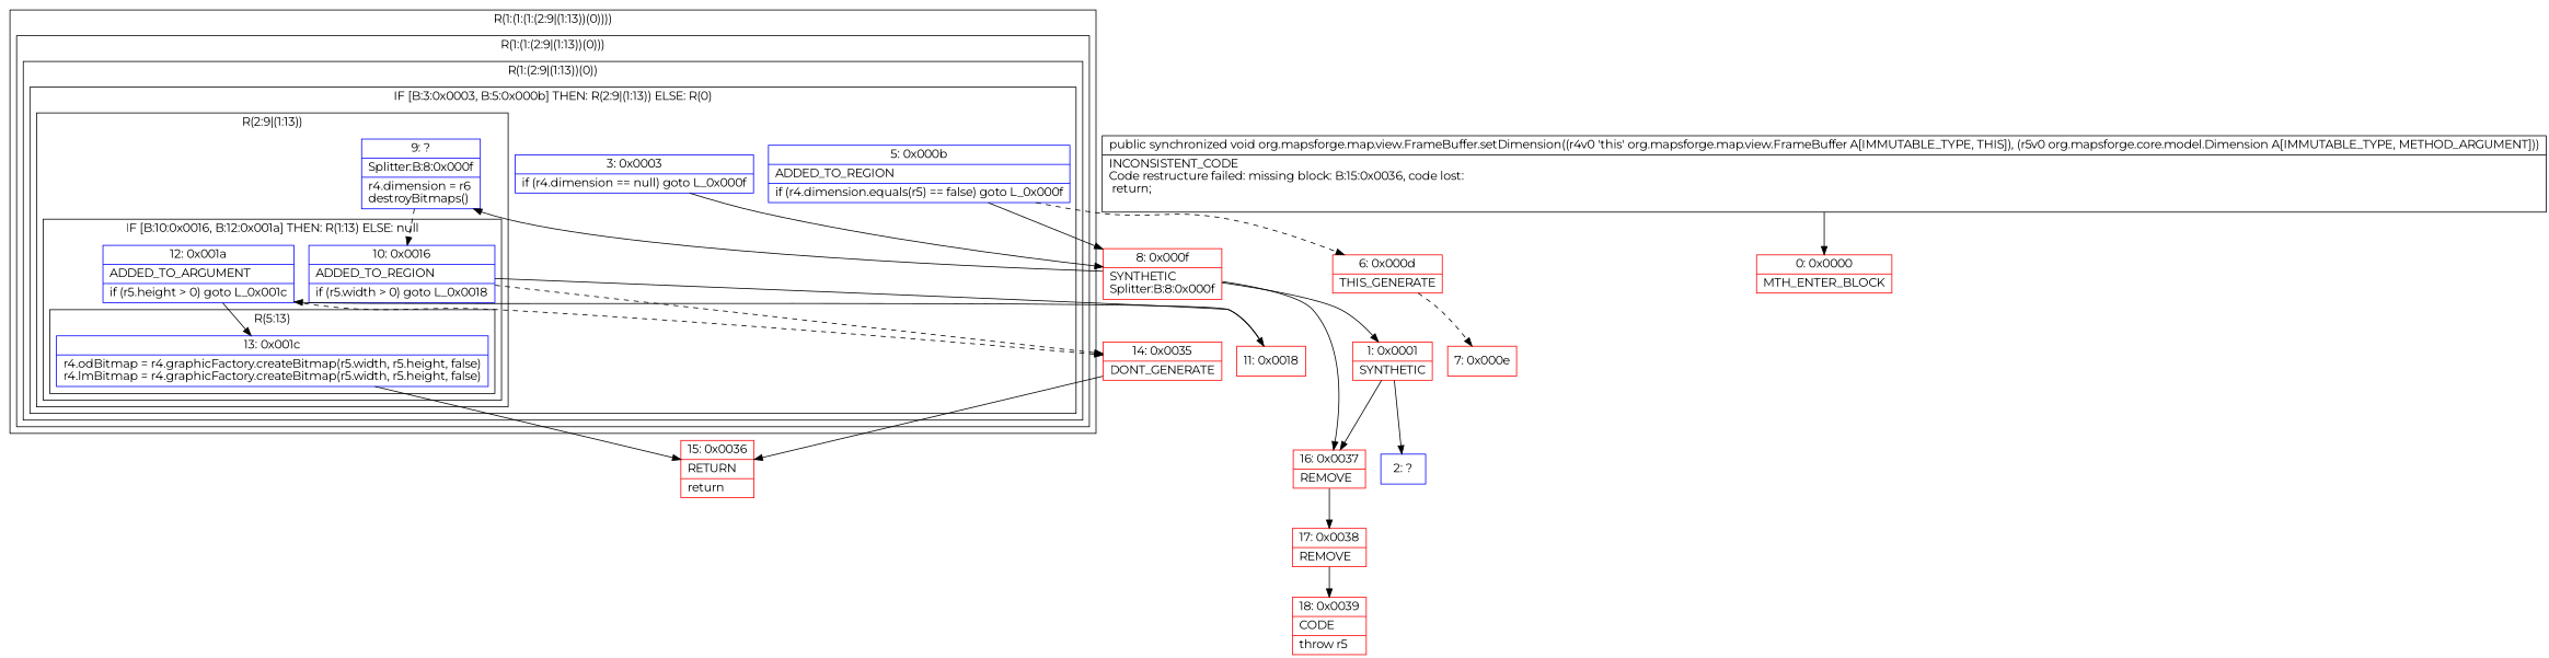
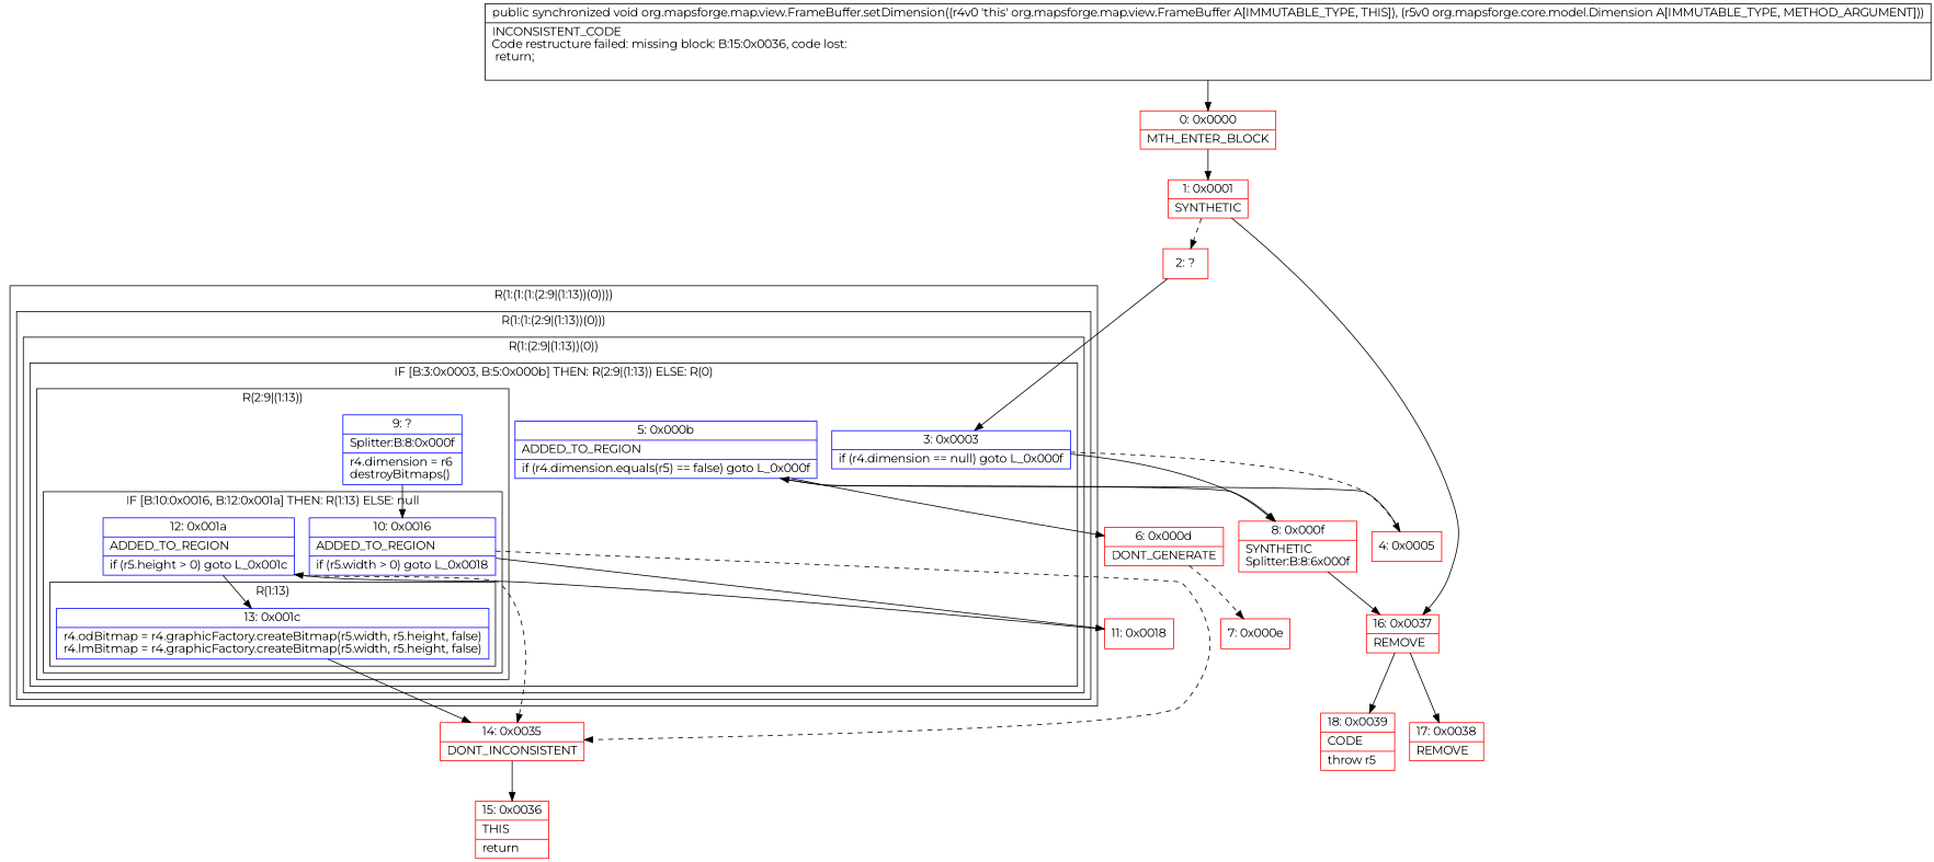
  digraph {
    fontname=Montserrat
    node [color=red fontname=Montserrat shape=record]
    edge [fontname=Montserrat]
    n1 [color=blue label="{13\:\ 0x001c|r4.odBitmap = r4.graphicFactory.createBitmap(r5.width, r5.height, false)\lr4.lmBitmap = r4.graphicFactory.createBitmap(r5.width, r5.height, false)\l}"]
    n2 [color=blue label="{10\:\ 0x0016|ADDED_TO_REGION\l|if (r5.width \> 0) goto L_0x0018\l}"]
-   n3 [color=blue label="{12\:\ 0x001a|ADDED_TO_ARGUMENT\l|if (r5.height \> 0) goto L_0x001c\l}"]
+   n3 [color=blue label="{12\:\ 0x001a|ADDED_TO_REGION\l|if (r5.height \> 0) goto L_0x001c\l}"]
    n4 [color=blue label="{9\:\ ?|Splitter:B:8:0x000f\l|r4.dimension = r6\ldestroyBitmaps()\l}"]
    n5 [color=blue label="{3\:\ 0x0003|if (r4.dimension == null) goto L_0x000f\l}"]
    n6 [color=blue label="{5\:\ 0x000b|ADDED_TO_REGION\l|if (r4.dimension.equals(r5) == false) goto L_0x000f\l}"]
-   n7 [label="{14\:\ 0x0035|DONT_GENERATE\l}"]
+   n7 [label="{14\:\ 0x0035|DONT_INCONSISTENT\l}"]
    n8 [label="{11\:\ 0x0018}"]
-   n10 [label="{8\:\ 0x000f|SYNTHETIC\lSplitter:B:8:0x000f\l}"]
-   n11 [label="{6\:\ 0x000d|THIS_GENERATE\l}"]
+   n9 [label="{4\:\ 0x0005}"]
+   n10 [label="{8\:\ 0x000f|SYNTHETIC\lSplitter:B:8:6x000f\l}"]
+   n11 [label="{6\:\ 0x000d|DONT_GENERATE\l}"]
    n12 [label="{16\:\ 0x0037|REMOVE\l}"]
    n13 [label="{7\:\ 0x000e}"]
-   n14 [label="{15\:\ 0x0036|RETURN\l|return\l}"]
+   n14 [label="{15\:\ 0x0036|THIS\l|return\l}"]
    n15 [label="{0\:\ 0x0000|MTH_ENTER_BLOCK\l}"]
    n16 [label="{1\:\ 0x0001|SYNTHETIC\l}"]
-   n17 [color=blue label="{2\:\ ?}"]
+   n17 [label="{2\:\ ?}"]
    n18 [label="{17\:\ 0x0038|REMOVE\l}"]
    n19 [label="{18\:\ 0x0039|CODE\l|throw r5\l}"]
    n20 [label="{public synchronized void org.mapsforge.map.view.FrameBuffer.setDimension((r4v0 'this' org.mapsforge.map.view.FrameBuffer A[IMMUTABLE_TYPE, THIS]), (r5v0 org.mapsforge.core.model.Dimension A[IMMUTABLE_TYPE, METHOD_ARGUMENT]))  | INCONSISTENT_CODE\lCode restructure failed: missing block: B:15:0x0036, code lost:\l    return;\l\l}" color=""]
    subgraph cluster_1 {
      label="R(1:(1:(1:(2:9|(1:13))(0))))"
      subgraph cluster_2 {
        label="R(1:(1:(2:9|(1:13))(0)))"
        subgraph cluster_3 {
          label="R(1:(2:9|(1:13))(0))"
          subgraph cluster_4 {
            label="IF [B:3:0x0003, B:5:0x000b] THEN: R(2:9|(1:13)) ELSE: R(0)"
            n5
            n6
            subgraph cluster_5 {
              label="R(2:9|(1:13))"
              n4
              subgraph cluster_6 {
                label="IF [B:10:0x0016, B:12:0x001a] THEN: R(1:13) ELSE: null"
                n2
                n3
                subgraph cluster_7 {
-                 label="R(5:13)"
+                 label="R(1:13)"
                  n1
                }
              }
            }
            subgraph cluster_8 {
              label="R(0)"
            }
          }
        }
      }
    }
-   n1 -> n14
+   n1 -> n7
    n2 -> n7 [style=dashed]
    n2 -> n8
    n3 -> n1
    n3 -> n7 [style=dashed]
-   n4 -> n2 [style=dashed]
+   n4 -> n2
+   n5 -> n9 [style=dashed]
    n5 -> n10
    n6 -> n10
-   n6 -> n11 [style=dashed]
+   n6 -> n11 [style=solid]
    n7 -> n14
    n8 -> n3
-   n10 -> n4
+   n9 -> n6
    n10 -> n12
    n11 -> n13 [style=dashed]
    n12 -> n18
-   n10 -> n16
+   n15 -> n16
    n16 -> n12
-   n16 -> n17
-   n18 -> n19
+   n16 -> n17 [style=dashed]
+   n17 -> n5
+   n12 -> n19
    n20 -> n15
  }
